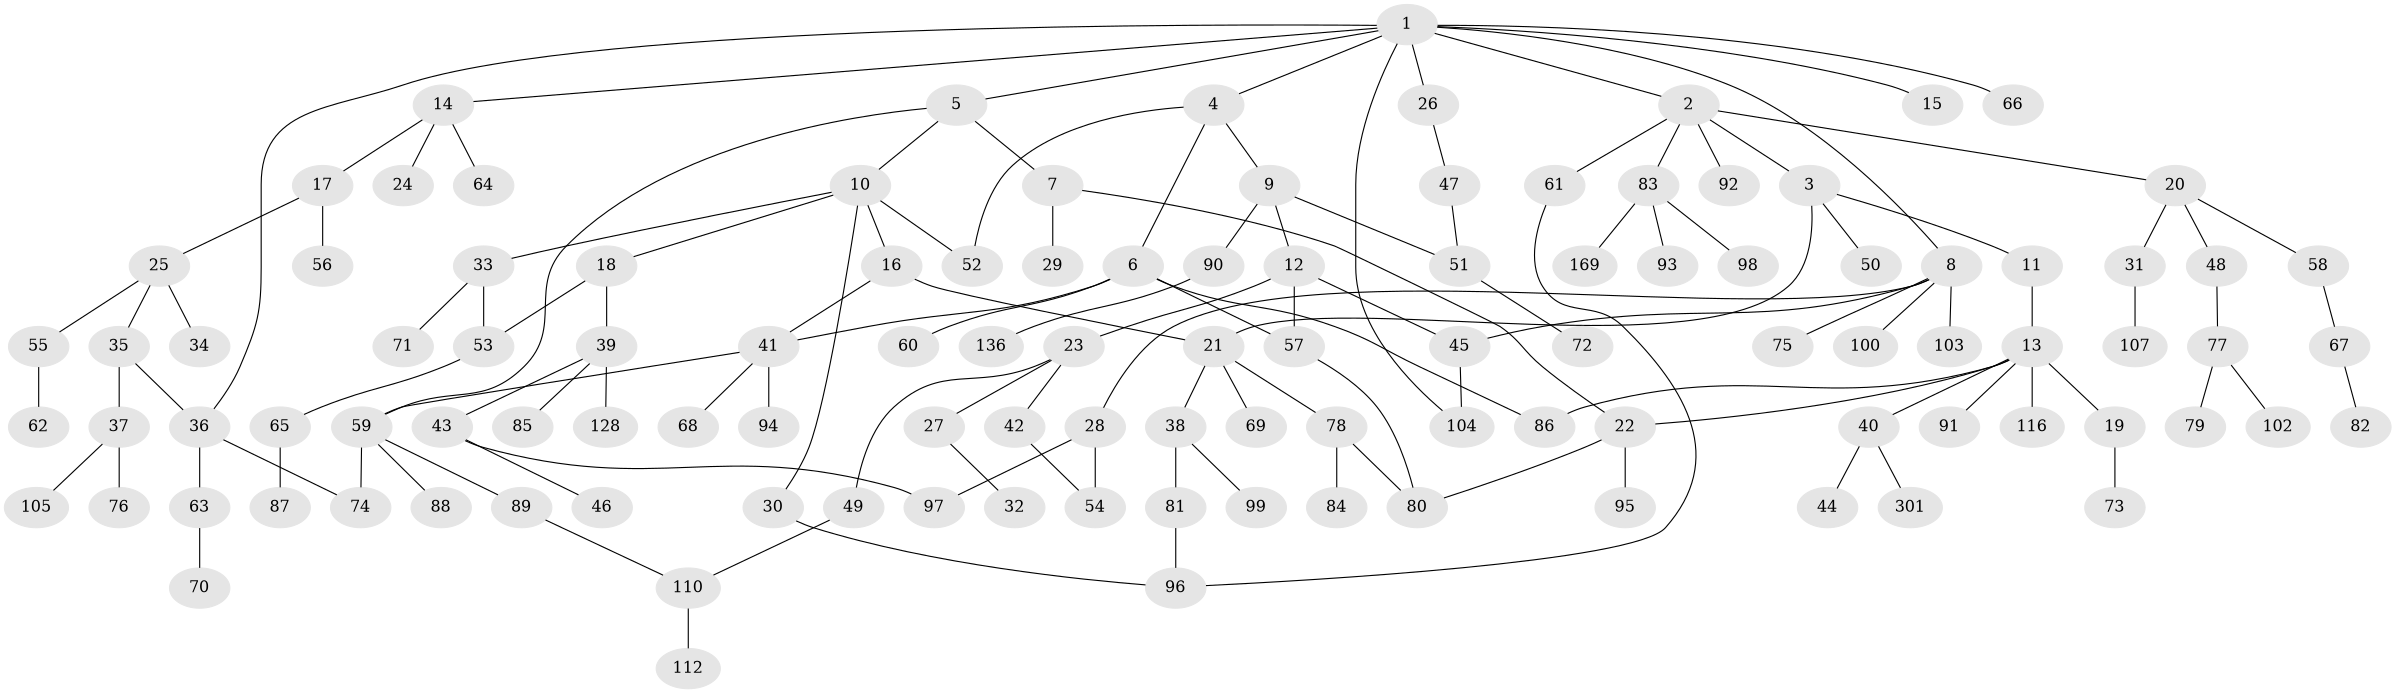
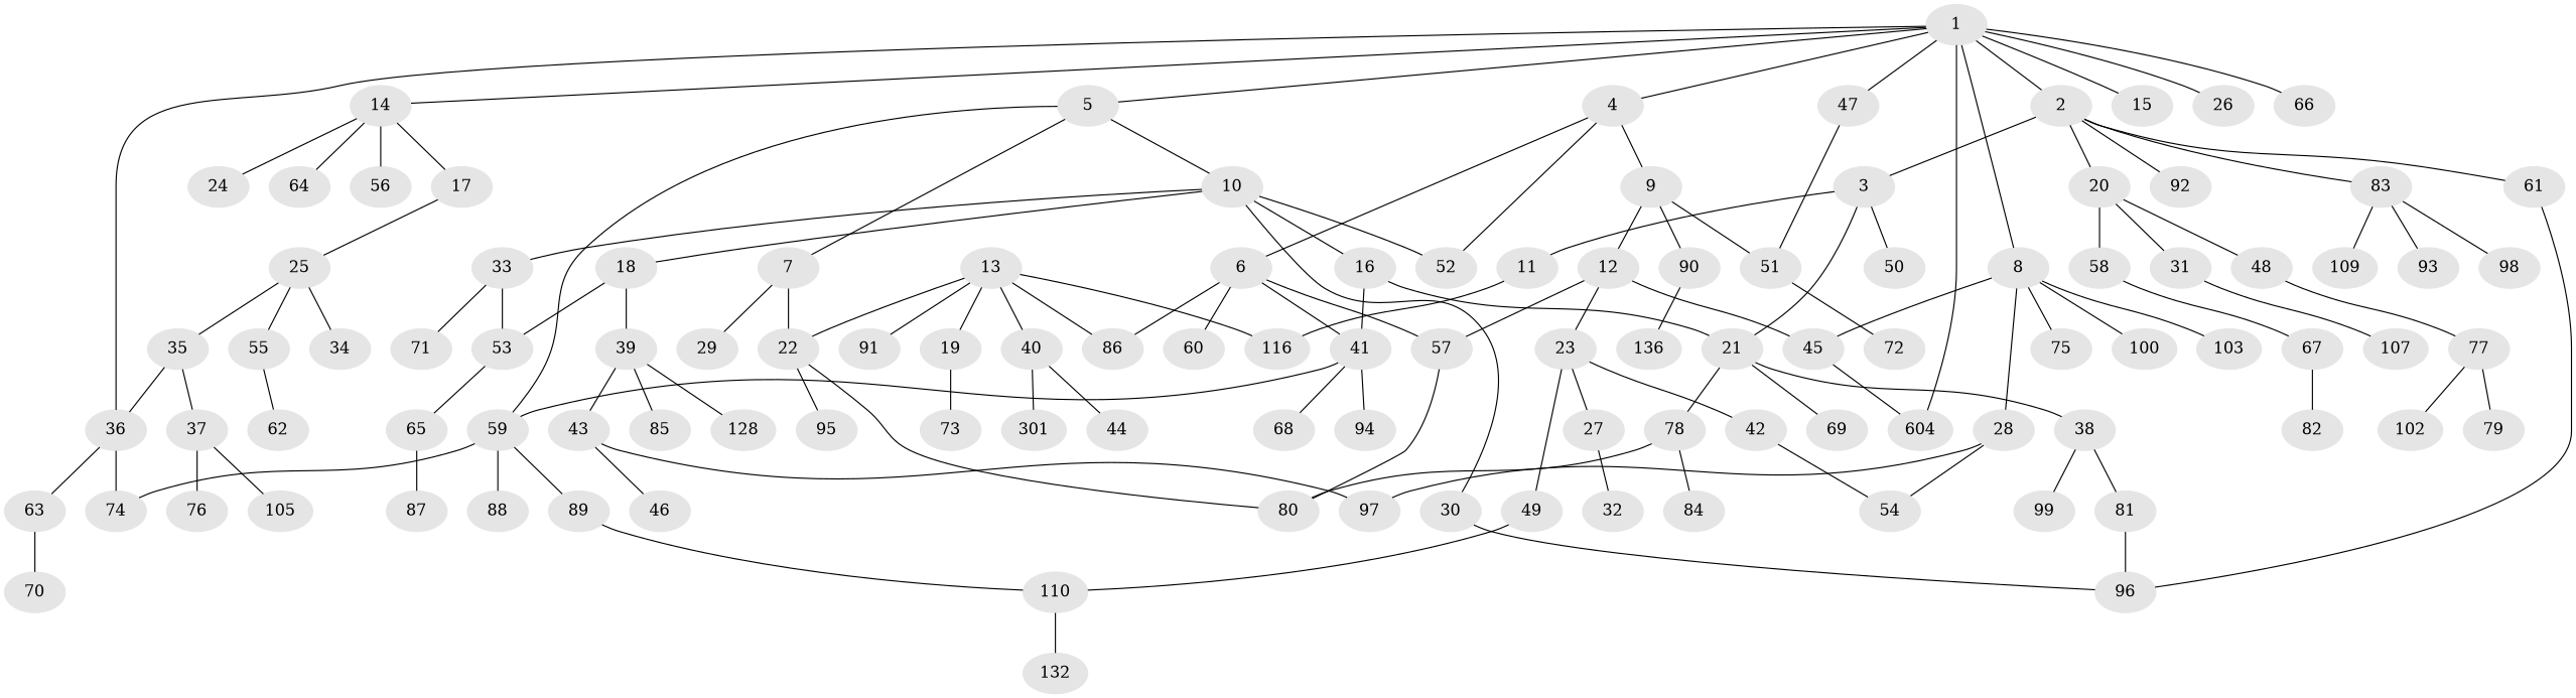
  graph {
    node [color=gray90 style=filled]
    1
    2
    4
    5
    8
    14
    15
    26
    36
    66
-   104
+   104 [label=604]
    3
    20
    61
    92
    83
    6
    9
    52
    7
    10
    59
    28
    45
    75
    100
    103
    17
    24
    64
    47
    63
    74
    11
    21
    50
    31
    48
    58
    96
    13
    38
    69
    78
    41
    57
    60
    86
    12
    51
    90
    22
    29
    16
    18
    30
    33
    88
    89
    68
    94
    80
    95
    53
    65
    54
    97
    23
    72
    n70 [label=136]
    39
    71
    19
    40
    91
    n76 [label=116]
    27
    42
    49
    73
    44
    n82 [label=301]
    25
    56
    34
    35
    55
    43
    85
    n90 [label=128]
    107
    77
    67
    81
    99
    84
    32
    110
    37
    62
    76
    105
    70
    46
    79
    102
-   112
+   112 [label=132]
    87
    82
    93
    98
-   109 [label=169]
+   109
    1 -- 2
    1 -- 4
    1 -- 5
    1 -- 8
    1 -- 14
    1 -- 15
    1 -- 26
    1 -- 36
    1 -- 66
    1 -- 104
    2 -- 3
    2 -- 20
    2 -- 61
    2 -- 92
    2 -- 83
    4 -- 6
    4 -- 9
    4 -- 52
    5 -- 7
    5 -- 10
    5 -- 59
    8 -- 28
    8 -- 45
    8 -- 75
    8 -- 100
    8 -- 103
    14 -- 17
    14 -- 24
    14 -- 64
-   26 -- 47
+   1 -- 47
    36 -- 63
    36 -- 74
    3 -- 11
    3 -- 21
    3 -- 50
    20 -- 31
    20 -- 48
    20 -- 58
    61 -- 96
    83 -- 93
    83 -- 98
    83 -- 109
    6 -- 41
    6 -- 57
    6 -- 60
    6 -- 86
    9 -- 12
    9 -- 51
    9 -- 90
    7 -- 22
    7 -- 29
    10 -- 52
    10 -- 16
    10 -- 18
    10 -- 30
    10 -- 33
    59 -- 74
    59 -- 88
    59 -- 89
    28 -- 54
    28 -- 97
    45 -- 104
    17 -- 25
-   17 -- 56
+   14 -- 56
    47 -- 51
    63 -- 70
-   11 -- 13
+   11 -- n76
    21 -- 38
    21 -- 69
    21 -- 78
    31 -- 107
    48 -- 77
    58 -- 67
    13 -- 86
    13 -- 22
    13 -- 19
    13 -- 40
    13 -- 91
    13 -- n76
    38 -- 81
    38 -- 99
    78 -- 80
    78 -- 84
    41 -- 59
    41 -- 68
    41 -- 94
    57 -- 80
    12 -- 45
    12 -- 57
    12 -- 23
    51 -- 72
    90 -- n70
    22 -- 80
    22 -- 95
    16 -- 21
    16 -- 41
    18 -- 53
    18 -- 39
    30 -- 96
    33 -- 53
    33 -- 71
    89 -- 110
    53 -- 65
    65 -- 87
    23 -- 27
    23 -- 42
    23 -- 49
    39 -- 43
    39 -- 85
    39 -- n90
    19 -- 73
    40 -- 44
    40 -- n82
    27 -- 32
    42 -- 54
    49 -- 110
    25 -- 34
    25 -- 35
    25 -- 55
    35 -- 36
    35 -- 37
    55 -- 62
    43 -- 97
    43 -- 46
    77 -- 79
    77 -- 102
    67 -- 82
    81 -- 96
    110 -- 112
    37 -- 76
    37 -- 105
  }
